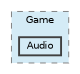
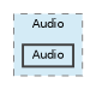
  digraph {
    compound=true
    n1 [color=grey25 fillcolor="#d4ebf6" fontname=Helvetica fontsize=10 height=0.2 label=Audio shape=box style="filled,bold" width=0.4]
    subgraph cluster_1 {
      bgcolor="#d4ebf6"
      fontname=Helvetica
      fontsize=10
-     label=Game
+     label=Audio
      pencolor=grey50
      style="filled,dashed"
      n1
    }
  }
